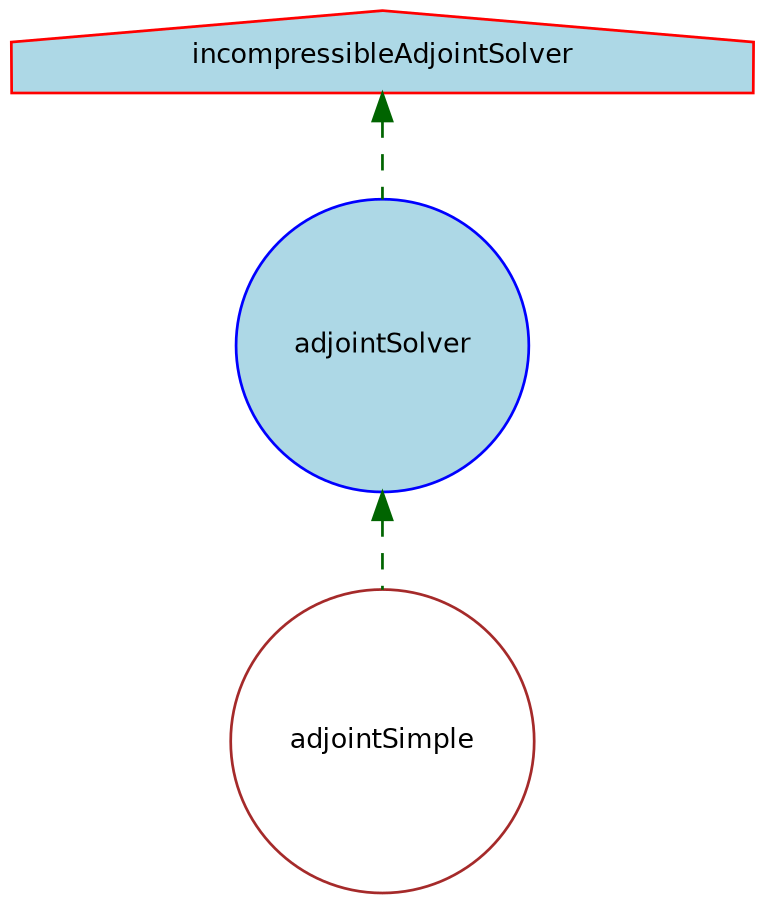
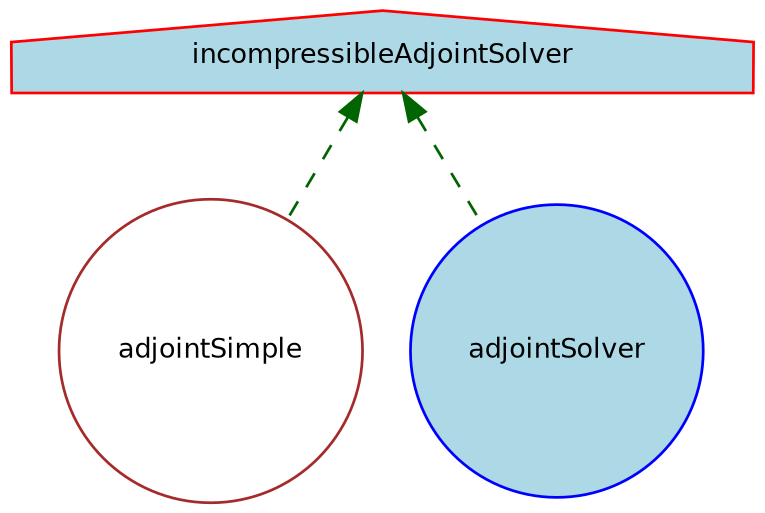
  digraph {
    node [fillcolor=lightblue fontname=Helvetica fontsize=10 shape=circle style=filled]
    edge [color=darkgreen dir=back fontname=Helvetica fontsize=10 labelfontname=Helvetica labelfontsize=10 style=dashed]
    n1 [color=red fontcolor=black height=0.2 label=incompressibleAdjointSolver shape=house width=0.4]
    n2 [color=brown fillcolor=white height=0.2 label=adjointSimple width=0.4]
    n3 [color=blue height=0.2 label=adjointSolver width=0.4]
-   n3 -> n2
+   n1 -> n2
    n1 -> n3
  }
